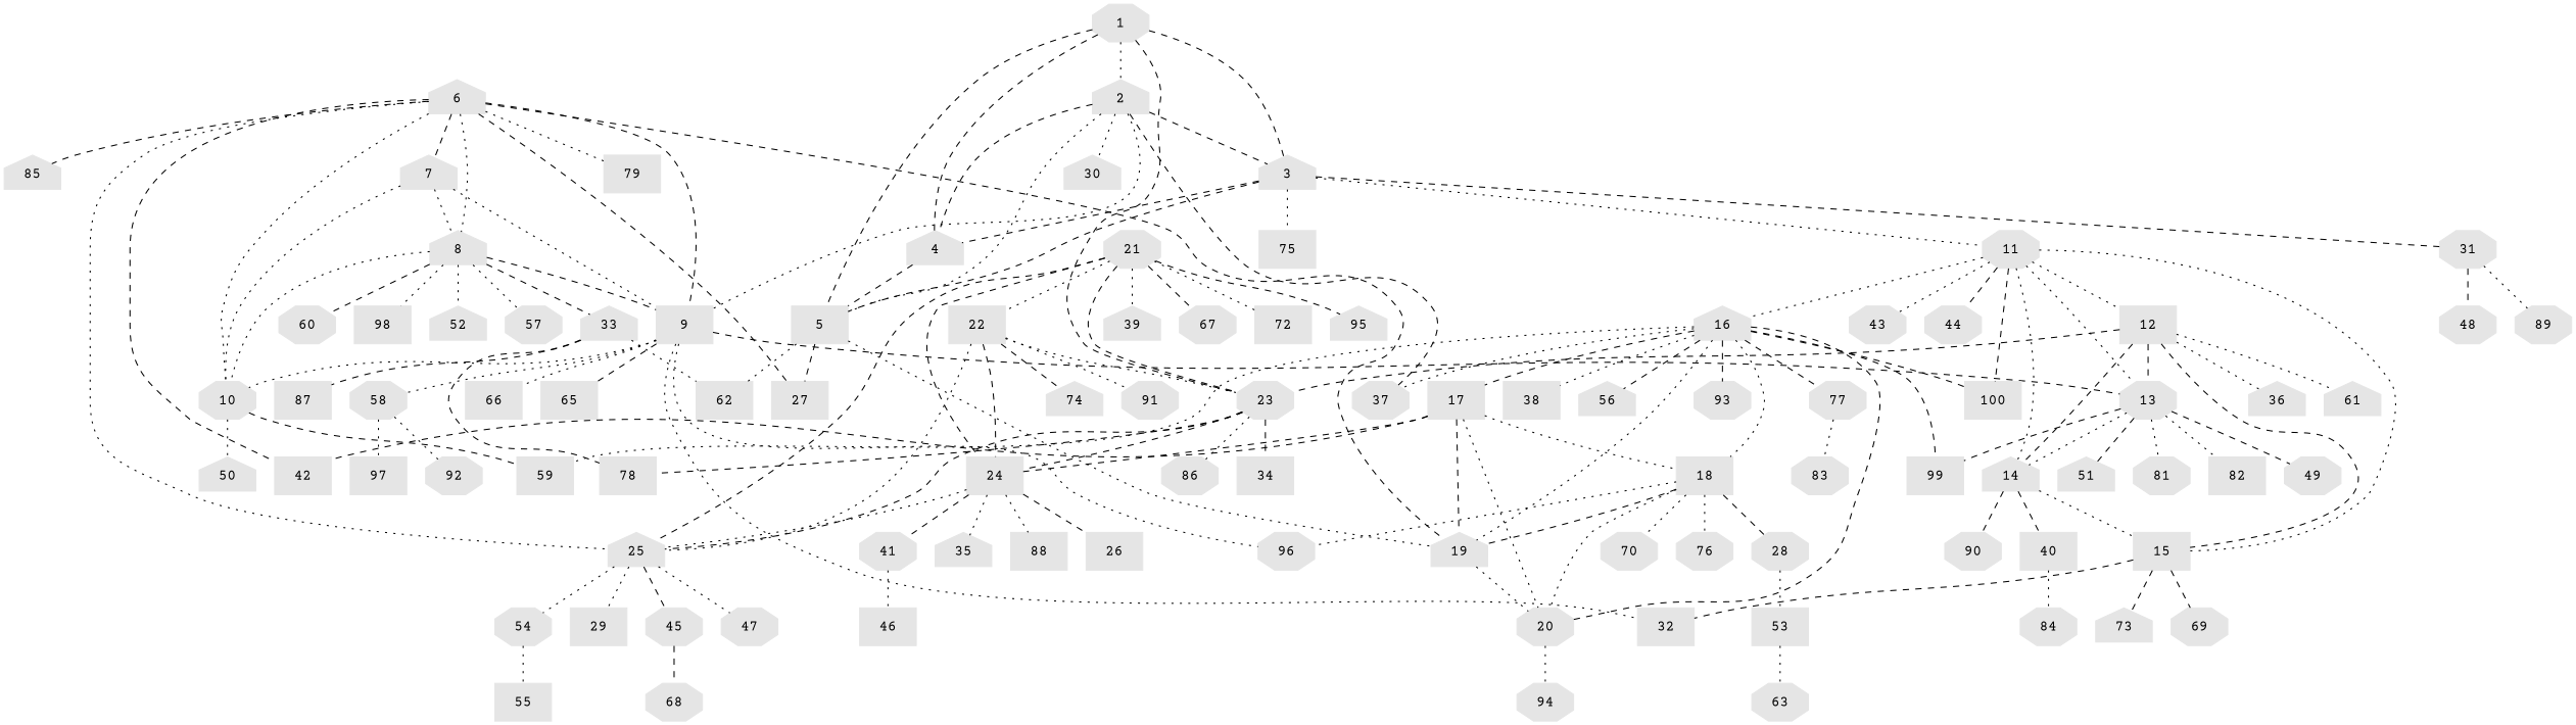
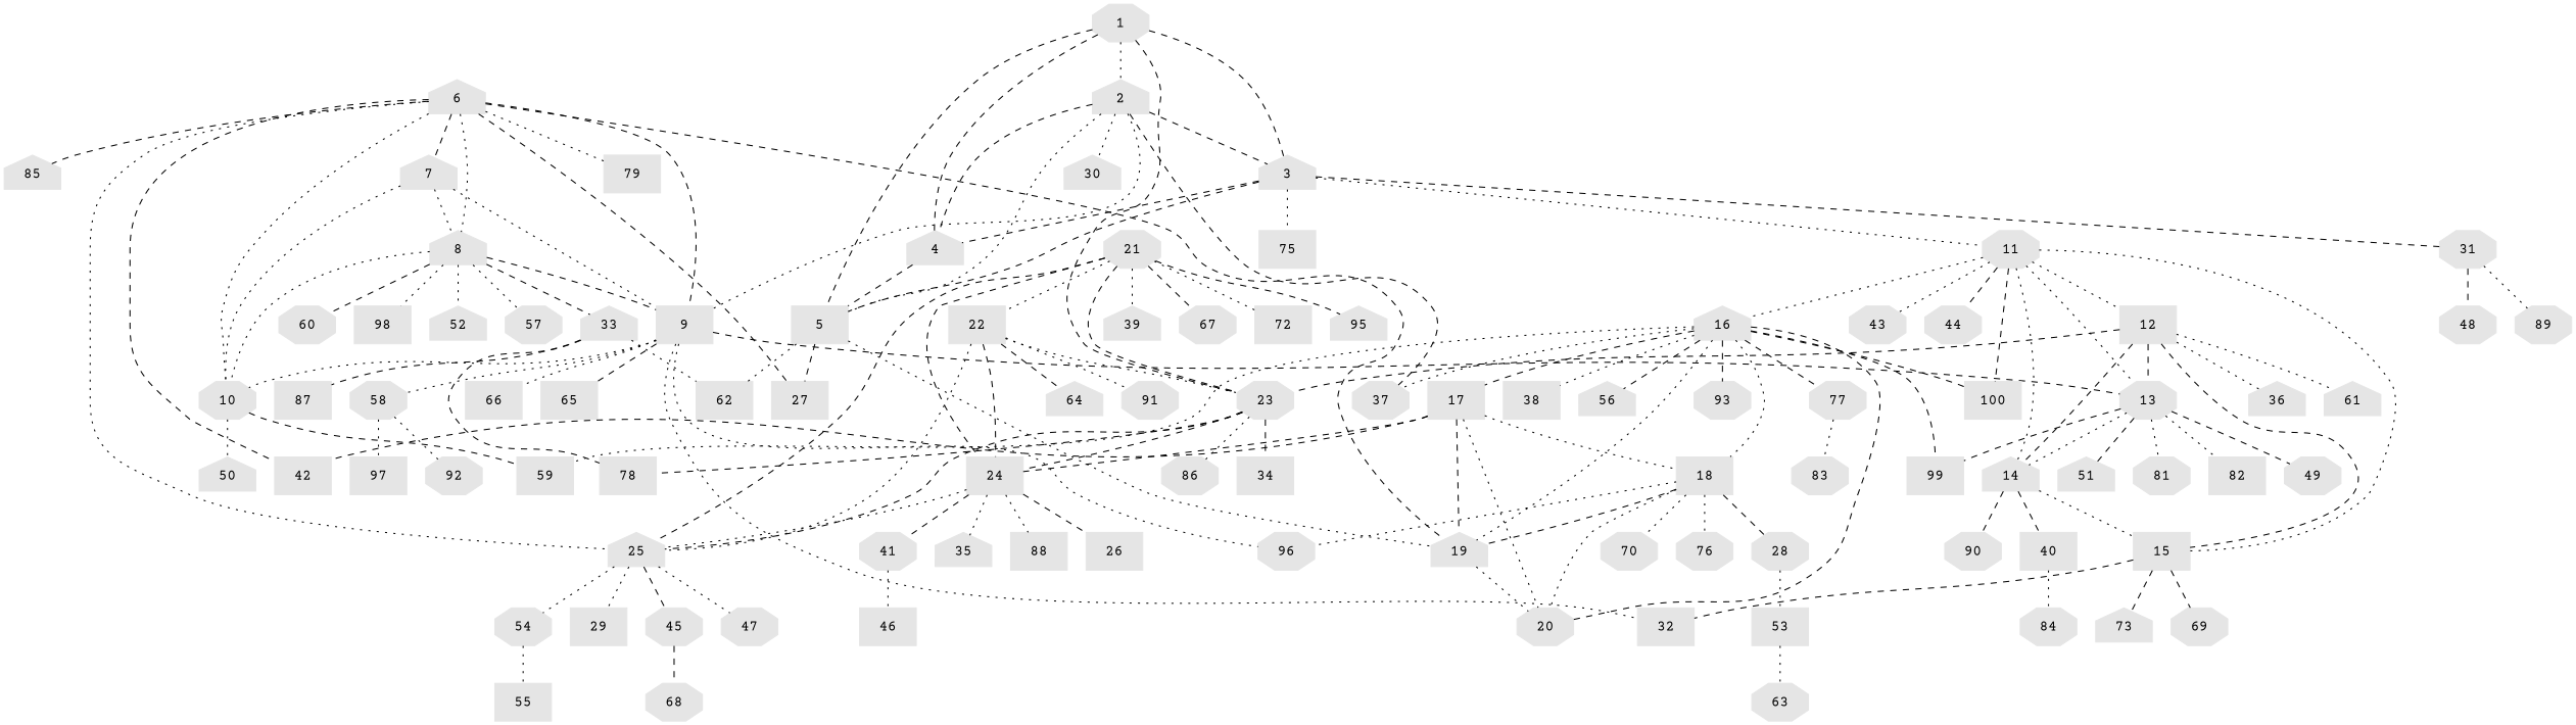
  graph {
    fontname="Courier Prime"
    node [color=gray90 fontname="Courier Prime" shape=octagon style=filled]
    edge [fontname="Courier Prime" style=dotted]
    2 [shape=house]
    1
    3 [shape=house]
    4 [shape=house]
    5 [shape=box]
    23
    9 [shape=box]
    30 [shape=house]
    37
    11
    31
    75 [shape=box]
    19 [shape=house]
    27 [shape=box]
    62 [shape=box]
    25 [shape=house]
    24 [shape=box]
    34 [shape=box]
    78 [shape=box]
    86
    10
    13
    32 [shape=box]
    58
    65 [shape=box]
    66 [shape=box]
    96
    12 [shape=box]
    14 [shape=house]
    15 [shape=box]
    16 [shape=house]
    43
    44
    100 [shape=box]
    48
    89
    20
    6 [shape=house]
    7 [shape=house]
    8 [shape=house]
    42 [shape=box]
    79 [shape=box]
    85 [shape=house]
    33 [shape=house]
    52 [shape=house]
    57
    60
    98 [shape=box]
    50 [shape=house]
    59 [shape=box]
    29 [shape=box]
    45
    47
    54
    87 [shape=box]
    49
    51 [shape=house]
    81
    82 [shape=box]
    99 [shape=box]
    92
    97 [shape=box]
    36 [shape=house]
    61 [shape=house]
    40 [shape=box]
    90
    69
    73 [shape=house]
    17 [shape=box]
    18 [shape=box]
    38 [shape=box]
    56 [shape=house]
    77
    93
    84
    28
    70
    76
-   94
    83
    26 [shape=box]
    35 [shape=house]
    41
    88 [shape=box]
    53 [shape=box]
    21
    22 [shape=box]
    39 [shape=house]
    67
    72 [shape=box]
    95 [shape=house]
-   74 [shape=house]
+   74 [shape=house label=64]
    91
    46 [shape=box]
    68
    55 [shape=box]
    63
    2 -- 3 [style=dashed]
    2 -- 4 [style=dashed]
    2 -- 5
    2 -- 9
    2 -- 30
    2 -- 37 [style=dashed]
    1 -- 2
    1 -- 3 [style=dashed]
    1 -- 4 [style=dashed]
    1 -- 5 [style=dashed]
    1 -- 23 [style=dashed]
    3 -- 4 [style=dashed]
    3 -- 5 [style=dashed]
    3 -- 11
    3 -- 31 [style=dashed]
    3 -- 75
    4 -- 5 [style=dashed]
    5 -- 19
    5 -- 27 [style=dashed]
    5 -- 62
    23 -- 25 [style=dashed]
    23 -- 24 [style=dashed]
    23 -- 34 [style=dashed]
    23 -- 78 [style=dashed]
    23 -- 86
    9 -- 10
    9 -- 13 [style=dashed]
    9 -- 32
    9 -- 58
    9 -- 65 [style=dashed]
    9 -- 66
    9 -- 96
    11 -- 13
    11 -- 12
    11 -- 14
    11 -- 15
    11 -- 16
    11 -- 43
    11 -- 44 [style=dashed]
    11 -- 100 [style=dashed]
    31 -- 48 [style=dashed]
    31 -- 89
    19 -- 20
    25 -- 29
    25 -- 45 [style=dashed]
    25 -- 47
    25 -- 54
    24 -- 25
    24 -- 26 [style=dashed]
    24 -- 35
    24 -- 41 [style=dashed]
    24 -- 88
    10 -- 50
    10 -- 59 [style=dashed]
    13 -- 14
    13 -- 49 [style=dashed]
    13 -- 51 [style=dashed]
    13 -- 81
    13 -- 82
    13 -- 99 [style=dashed]
    58 -- 92
    58 -- 97
    12 -- 23 [style=dashed]
    12 -- 13 [style=dashed]
    12 -- 14 [style=dashed]
    12 -- 15 [style=dashed]
    12 -- 36
    12 -- 61
    14 -- 15
    14 -- 40 [style=dashed]
    14 -- 90 [style=dashed]
    15 -- 32 [style=dashed]
    15 -- 69 [style=dashed]
    15 -- 73 [style=dashed]
    16 -- 37
    16 -- 19
    16 -- 100 [style=dashed]
    16 -- 20 [style=dashed]
    16 -- 59
    16 -- 99 [style=dashed]
    16 -- 17 [style=dashed]
    16 -- 18
    16 -- 38
    16 -- 56 [style=dashed]
    16 -- 77 [style=dashed]
    16 -- 93 [style=dashed]
-   20 -- 94
    6 -- 9 [style=dashed]
    6 -- 19 [style=dashed]
    6 -- 27 [style=dashed]
    6 -- 25
    6 -- 10
    6 -- 7 [style=dashed]
    6 -- 8
    6 -- 42 [style=dashed]
    6 -- 79
    6 -- 85 [style=dashed]
    7 -- 9
    7 -- 10
    7 -- 8
    8 -- 9 [style=dashed]
    8 -- 10
    8 -- 33 [style=dashed]
    8 -- 52
    8 -- 57
    8 -- 60 [style=dashed]
    8 -- 98
    33 -- 62
    33 -- 78 [style=dashed]
    33 -- 87 [style=dashed]
    45 -- 68 [style=dashed]
    54 -- 55
    40 -- 84
    17 -- 19 [style=dashed]
    17 -- 24 [style=dashed]
    17 -- 20
    17 -- 42 [style=dashed]
    17 -- 18
    18 -- 19 [style=dashed]
    18 -- 96
    18 -- 20
    18 -- 28 [style=dashed]
    18 -- 70
    18 -- 76
    77 -- 83
    28 -- 53
    41 -- 46
    53 -- 63
    21 -- 23 [style=dashed]
    21 -- 25 [style=dashed]
    21 -- 24 [style=dashed]
    21 -- 22
    21 -- 39
    21 -- 67 [style=dashed]
    21 -- 72
    21 -- 95 [style=dashed]
    22 -- 23
    22 -- 25
    22 -- 24 [style=dashed]
    22 -- 74 [style=dashed]
    22 -- 91
  }
